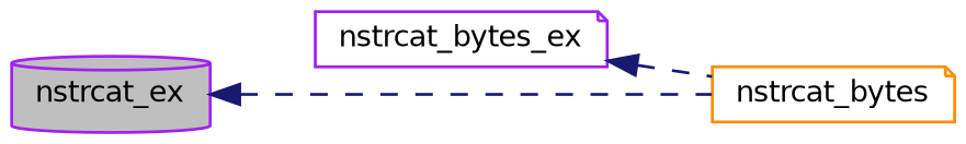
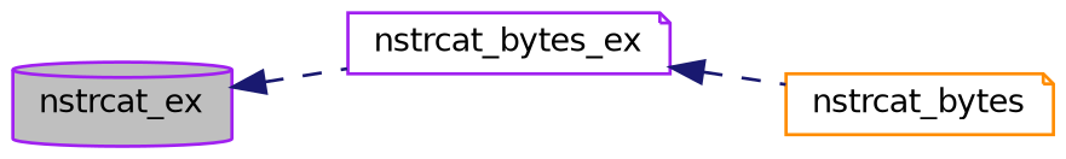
  digraph {
    rankdir=LR
    node [color=purple fillcolor=white fontname=Helvetica fontsize=10 shape=note style=filled]
    edge [color=midnightblue dir=back fontname=Helvetica fontsize=10 labelfontname=Helvetica labelfontsize=10 style=dashed]
    n1 [fillcolor=grey75 fontcolor=black height=0.2 label=nstrcat_ex shape=cylinder width=0.4]
    n2 [height=0.2 label=nstrcat_bytes_ex width=0.4]
    n3 [color=darkorange height=0.2 label=nstrcat_bytes width=0.4]
-   n1 -> n3
+   n1 -> n2
    n2 -> n3
  }
